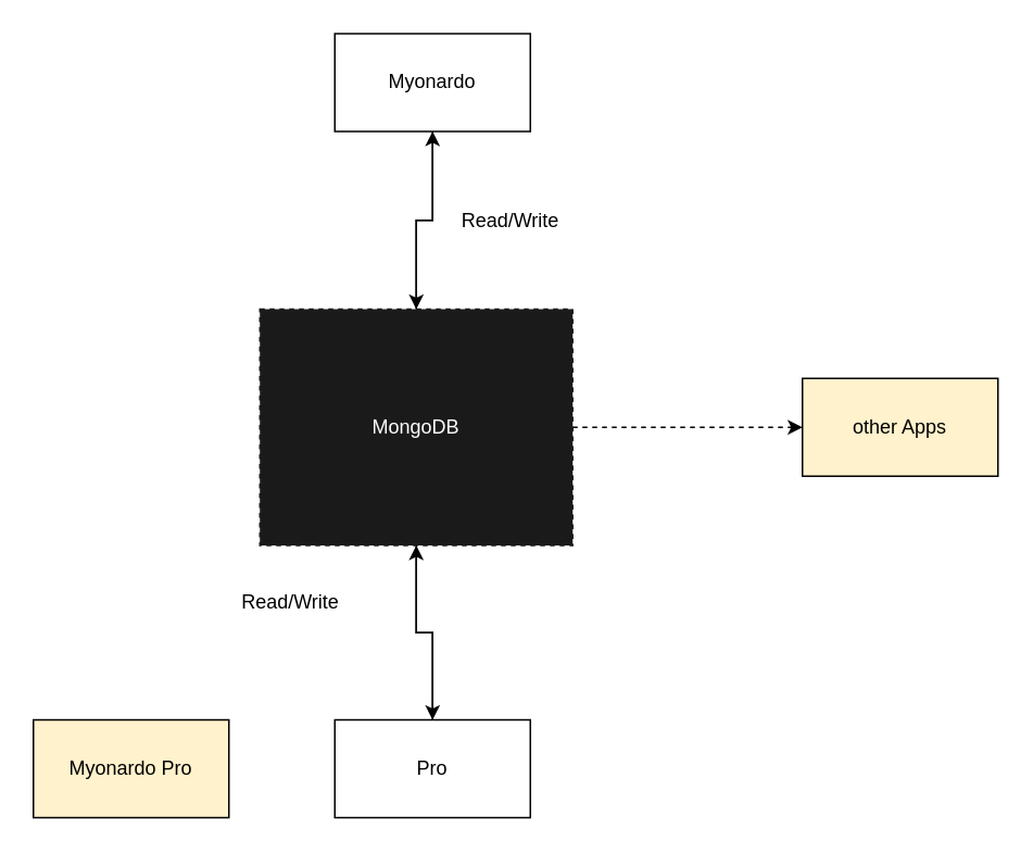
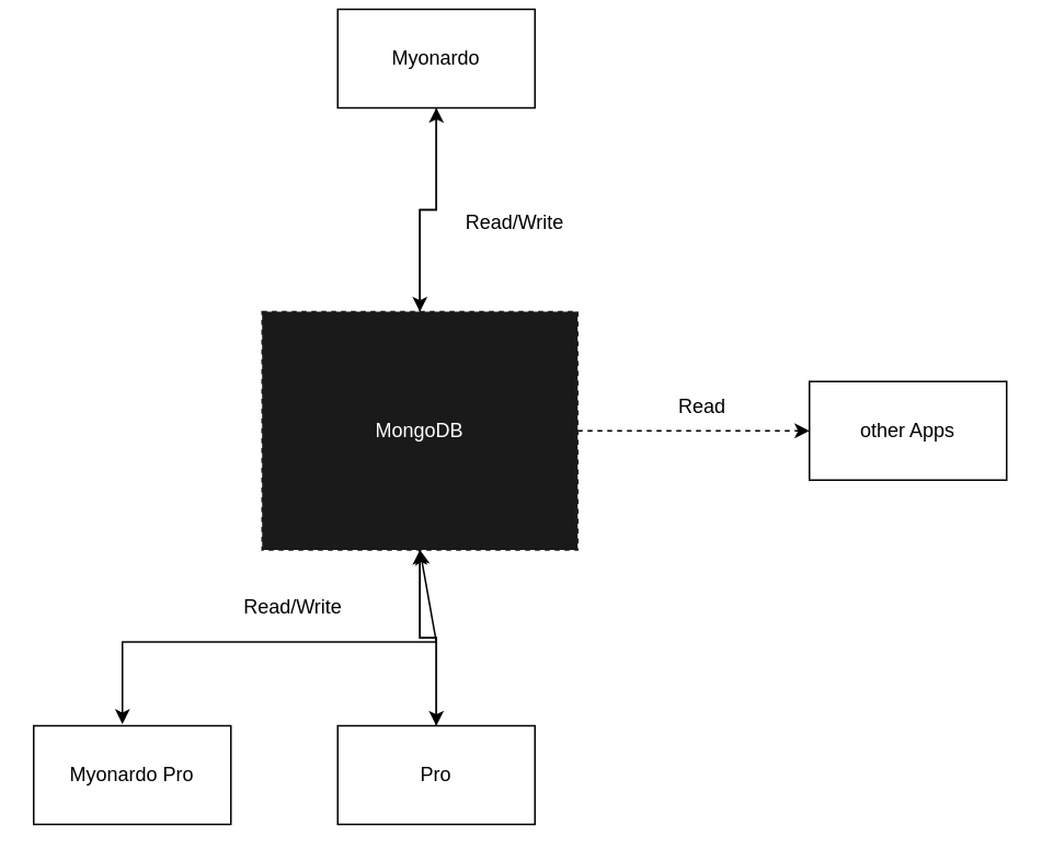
  <mxCell id="0" />
  <mxCell id="1" parent="0" />
  <mxCell id="2" style="edgeStyle=orthogonalEdgeStyle;rounded=0;orthogonalLoop=1;jettySize=auto;html=1;entryX=0.5;entryY=1;entryDx=0;entryDy=0;" parent="1" source="5" target="9" edge="1"><mxGeometry relative="1" as="geometry" /></mxCell>
  <mxCell id="3" style="edgeStyle=orthogonalEdgeStyle;rounded=0;orthogonalLoop=1;jettySize=auto;html=1;entryX=0.5;entryY=0;entryDx=0;entryDy=0;" parent="1" source="5" target="7" edge="1"><mxGeometry relative="1" as="geometry" /></mxCell>
  <mxCell id="4" style="edgeStyle=orthogonalEdgeStyle;rounded=0;orthogonalLoop=1;jettySize=auto;html=1;fontColor=#FFFFFF;dashed=1;" parent="1" source="5" edge="1"><mxGeometry relative="1" as="geometry"><mxPoint x="492" y="261.5" as="targetPoint" /></mxGeometry></mxCell>
  <mxCell id="5" value="MongoDB" style="rounded=0;whiteSpace=wrap;html=1;dashed=1;strokeColor=#1A1A1A;fillColor=#1A1A1A;fontColor=#FFFFFF;" parent="1" vertex="1"><mxGeometry x="159" y="189" width="192" height="145" as="geometry" /></mxCell>
  <mxCell id="6" style="edgeStyle=orthogonalEdgeStyle;rounded=0;orthogonalLoop=1;jettySize=auto;html=1;entryX=0.5;entryY=1;entryDx=0;entryDy=0;" parent="1" source="7" target="5" edge="1"><mxGeometry relative="1" as="geometry" /></mxCell>
  <mxCell id="7" value="Pro" style="rounded=0;whiteSpace=wrap;html=1;" parent="1" vertex="1"><mxGeometry x="205" y="441" width="120" height="60" as="geometry" /></mxCell>
  <mxCell id="8" style="edgeStyle=orthogonalEdgeStyle;rounded=0;orthogonalLoop=1;jettySize=auto;html=1;entryX=0.5;entryY=0;entryDx=0;entryDy=0;" parent="1" source="9" target="5" edge="1"><mxGeometry relative="1" as="geometry" /></mxCell>
- <mxCell id="9" value="Myonardo" style="rounded=0;whiteSpace=wrap;html=1;" parent="1" vertex="1"><mxGeometry x="205" y="20" width="120" height="60" as="geometry" /></mxCell>
+ <mxCell id="9" value="Myonardo" style="rounded=0;whiteSpace=wrap;html=1;" parent="1" vertex="1"><mxGeometry x="205" y="5" width="120" height="60" as="geometry" /></mxCell>
  <mxCell id="10" value="Read/Write" style="text;html=1;strokeColor=none;fillColor=none;align=center;verticalAlign=middle;whiteSpace=wrap;rounded=0;dashed=1;" parent="1" vertex="1"><mxGeometry x="283" y="120" width="60" height="30" as="geometry" /></mxCell>
  <mxCell id="11" value="Read/Write" style="text;html=1;strokeColor=none;fillColor=none;align=center;verticalAlign=middle;whiteSpace=wrap;rounded=0;dashed=1;" parent="1" vertex="1"><mxGeometry x="148" y="354" width="60" height="30" as="geometry" /></mxCell>
- <mxCell id="12" value="other Apps" style="rounded=0;whiteSpace=wrap;html=1;fillColor=#fff2cc;" parent="1" vertex="1"><mxGeometry x="492" y="231.5" width="120" height="60" as="geometry" /></mxCell>
- <mxCell id="14" value="Myonardo Pro" style="rounded=0;whiteSpace=wrap;html=1;fillColor=#fff2cc;" parent="1" vertex="1"><mxGeometry x="20" y="441" width="120" height="60" as="geometry" /></mxCell>
+ <mxCell id="12" value="other Apps" style="rounded=0;whiteSpace=wrap;html=1;" parent="1" vertex="1"><mxGeometry x="492" y="231.5" width="120" height="60" as="geometry" /></mxCell>
+ <mxCell id="13" value="Read" style="text;html=1;strokeColor=none;fillColor=none;align=center;verticalAlign=middle;whiteSpace=wrap;rounded=0;dashed=1;" parent="1" vertex="1"><mxGeometry x="397" y="231.5" width="60" height="30" as="geometry" /></mxCell>
+ <mxCell id="14" value="Myonardo Pro" style="rounded=0;whiteSpace=wrap;html=1;" parent="1" vertex="1"><mxGeometry x="20" y="441" width="120" height="60" as="geometry" /></mxCell>
+ <mxCell id="15" value="" style="endArrow=classic;startArrow=classic;html=1;rounded=0;fontColor=#000000;exitX=0.45;exitY=-0.017;exitDx=0;exitDy=0;exitPerimeter=0;entryX=0.5;entryY=1;entryDx=0;entryDy=0;" parent="1" source="14" target="5" edge="1"><mxGeometry width="50" height="50" relative="1" as="geometry"><mxPoint x="158" y="309" as="sourcePoint" /><mxPoint x="208" y="259" as="targetPoint" /><Array as="points"><mxPoint x="74" y="390" /><mxPoint x="265" y="390" /></Array></mxGeometry></mxCell>
